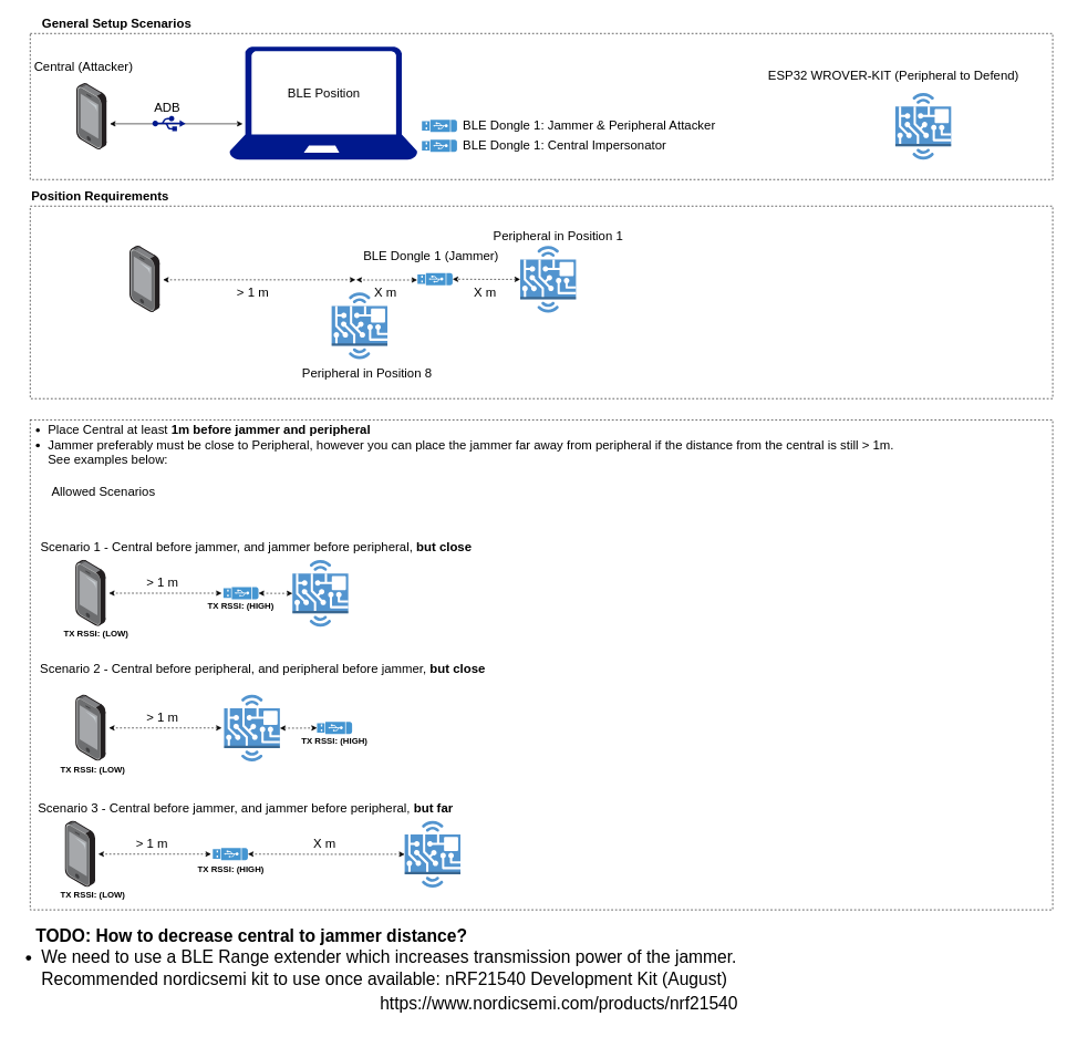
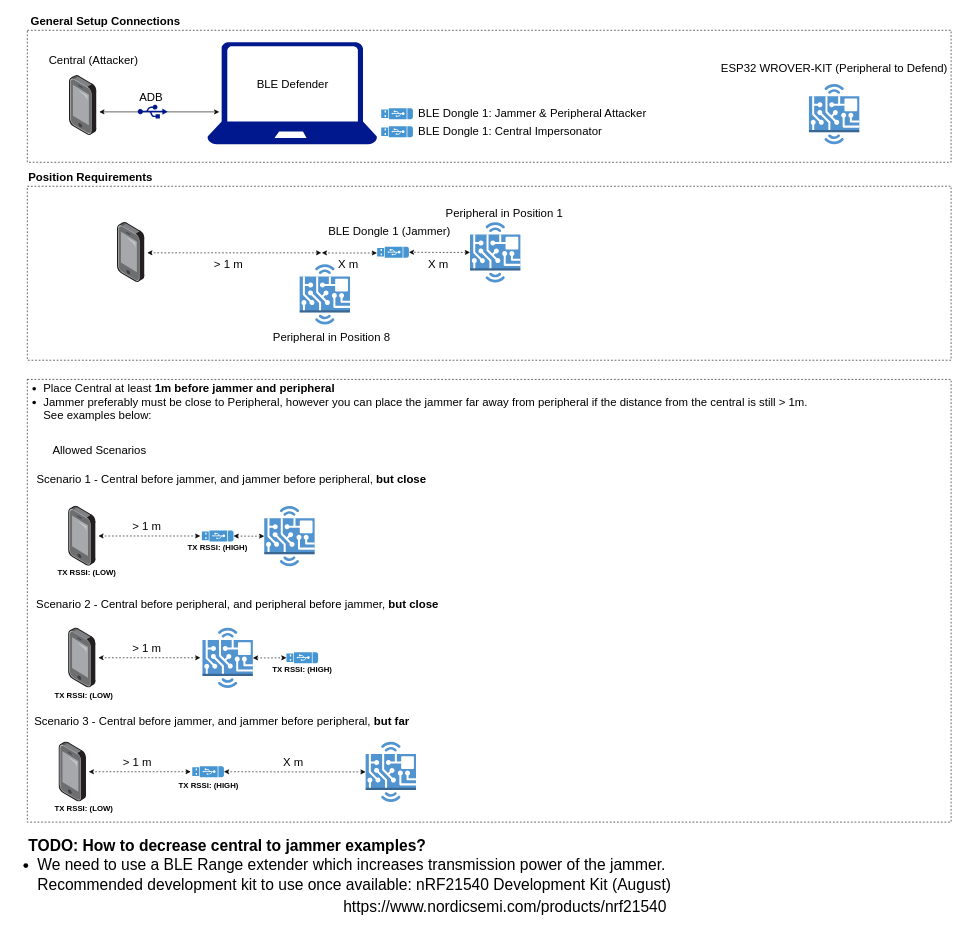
  <mxCell id="0" />
  <mxCell id="1" parent="0" />
  <mxCell id="2" value="" style="whiteSpace=wrap;html=1;fontSize=19;align=left;fillColor=none;dashed=1;connectable=0;" vertex="1" parent="1"><mxGeometry x="45" y="632" width="1540" height="738" as="geometry" /></mxCell>
  <mxCell id="3" value="" style="whiteSpace=wrap;html=1;fontSize=19;align=left;fillColor=none;dashed=1;connectable=0;" vertex="1" parent="1"><mxGeometry x="45" y="310" width="1540" height="290" as="geometry" /></mxCell>
  <mxCell id="4" value="" style="whiteSpace=wrap;html=1;fontSize=19;align=left;fillColor=none;dashed=1;" vertex="1" parent="1"><mxGeometry x="45" y="50" width="1540" height="220" as="geometry" /></mxCell>
  <mxCell id="5" value="" style="aspect=fixed;pointerEvents=1;shadow=0;dashed=0;html=1;strokeColor=none;labelPosition=center;verticalLabelPosition=bottom;verticalAlign=top;align=center;fillColor=#00188D;shape=mxgraph.azure.laptop" vertex="1" parent="1"><mxGeometry x="345" y="70" width="283.33" height="170" as="geometry" /></mxCell>
- <mxCell id="6" value="BLE Position" style="text;html=1;align=center;verticalAlign=middle;resizable=0;points=[];autosize=1;strokeColor=none;fontSize=19;" vertex="1" parent="1"><mxGeometry x="421.66" y="125" width="130" height="30" as="geometry" /></mxCell>
+ <mxCell id="6" value="BLE Defender" style="text;html=1;align=center;verticalAlign=middle;resizable=0;points=[];autosize=1;strokeColor=none;fontSize=19;" vertex="1" parent="1"><mxGeometry x="421.66" y="125" width="130" height="30" as="geometry" /></mxCell>
  <mxCell id="7" value="" style="pointerEvents=1;shadow=0;dashed=0;html=1;strokeColor=none;fillColor=#4495D1;labelPosition=center;verticalLabelPosition=bottom;verticalAlign=top;align=center;outlineConnect=0;shape=mxgraph.veeam.usb;fontSize=19;rotation=-180;" vertex="1" parent="1"><mxGeometry x="635" y="210" width="52.8" height="18.4" as="geometry" /></mxCell>
  <mxCell id="8" value="" style="pointerEvents=1;shadow=0;dashed=0;html=1;strokeColor=none;fillColor=#4495D1;labelPosition=center;verticalLabelPosition=bottom;verticalAlign=top;align=center;outlineConnect=0;shape=mxgraph.veeam.usb;fontSize=19;rotation=-180;" vertex="1" parent="1"><mxGeometry x="635" y="180" width="52.8" height="18.4" as="geometry" /></mxCell>
  <mxCell id="9" value="BLE Dongle 1: Jammer &amp;amp; Peripheral Attacker" style="text;html=1;align=left;verticalAlign=middle;resizable=0;points=[];autosize=1;strokeColor=none;fontSize=19;" vertex="1" parent="1"><mxGeometry x="695" y="174.4" width="440" height="30" as="geometry" /></mxCell>
  <mxCell id="10" value="BLE Dongle 1: Central Impersonator" style="text;html=1;align=left;verticalAlign=middle;resizable=0;points=[];autosize=1;strokeColor=none;fontSize=19;" vertex="1" parent="1"><mxGeometry x="695" y="204.2" width="320" height="30" as="geometry" /></mxCell>
  <mxCell id="11" value="" style="points=[];aspect=fixed;html=1;align=center;shadow=0;dashed=0;image;image=img/lib/allied_telesis/computer_and_terminals/Smartphone.svg;fontSize=19;" vertex="1" parent="1"><mxGeometry x="115" y="125" width="45.83" height="100" as="geometry" /></mxCell>
- <mxCell id="12" value="Central (Attacker)" style="text;html=1;align=center;verticalAlign=middle;resizable=0;points=[];autosize=1;strokeColor=none;fontSize=19;" vertex="1" parent="1"><mxGeometry x="45" y="85" width="160" height="30" as="geometry" /></mxCell>
+ <mxCell id="12" value="Central (Attacker)" style="text;html=1;align=center;verticalAlign=middle;resizable=0;points=[];autosize=1;strokeColor=none;fontSize=19;" vertex="1" parent="1"><mxGeometry x="75" y="85" width="160" height="30" as="geometry" /></mxCell>
  <mxCell id="13" style="edgeStyle=orthogonalEdgeStyle;rounded=0;orthogonalLoop=1;jettySize=auto;html=1;fontSize=19;startArrow=classic;startFill=1;" edge="1" parent="1"><mxGeometry relative="1" as="geometry"><mxPoint x="165" y="186" as="targetPoint" /><mxPoint x="365" y="186" as="sourcePoint" /></mxGeometry></mxCell>
  <mxCell id="14" value="" style="aspect=fixed;pointerEvents=1;shadow=0;dashed=0;html=1;strokeColor=none;labelPosition=center;verticalLabelPosition=bottom;verticalAlign=top;align=center;fillColor=#00188D;shape=mxgraph.mscae.enterprise.usb;fontSize=19;" vertex="1" parent="1"><mxGeometry x="229" y="174" width="50" height="23" as="geometry" /></mxCell>
  <mxCell id="15" value="" style="outlineConnect=0;dashed=0;verticalLabelPosition=bottom;verticalAlign=top;align=center;html=1;shape=mxgraph.aws3.hardware_board;fillColor=#5294CF;gradientColor=none;fontSize=19;" vertex="1" parent="1"><mxGeometry x="1348" y="139.5" width="84" height="100.5" as="geometry" /></mxCell>
- <mxCell id="16" value="ESP32 WROVER-KIT (Peripheral to Defend)" style="text;html=1;align=center;verticalAlign=middle;resizable=0;points=[];autosize=1;strokeColor=none;fontSize=19;" vertex="1" parent="1"><mxGeometry x="1150" y="99.25" width="390" height="30" as="geometry" /></mxCell>
- <mxCell id="17" value="General Setup Scenarios" style="text;html=1;align=center;verticalAlign=middle;resizable=0;points=[];autosize=1;strokeColor=none;fontSize=19;fontStyle=1" vertex="1" parent="1"><mxGeometry x="45" y="20" width="260" height="30" as="geometry" /></mxCell>
+ <mxCell id="16" value="ESP32 WROVER-KIT (Peripheral to Defend)" style="text;html=1;align=center;verticalAlign=middle;resizable=0;points=[];autosize=1;strokeColor=none;fontSize=19;" vertex="1" parent="1"><mxGeometry x="1195" y="99.25" width="390" height="30" as="geometry" /></mxCell>
+ <mxCell id="17" value="General Setup Connections" style="text;html=1;align=center;verticalAlign=middle;resizable=0;points=[];autosize=1;strokeColor=none;fontSize=19;fontStyle=1" vertex="1" parent="1"><mxGeometry x="45" y="20" width="260" height="30" as="geometry" /></mxCell>
  <mxCell id="18" value="ADB" style="text;html=1;align=center;verticalAlign=middle;resizable=0;points=[];autosize=1;strokeColor=none;fontSize=19;" vertex="1" parent="1"><mxGeometry x="226" y="148" width="50" height="30" as="geometry" /></mxCell>
  <mxCell id="19" value="&lt;span style=&quot;&quot;&gt;Position Requirements&lt;/span&gt;" style="text;html=1;align=left;verticalAlign=middle;resizable=0;points=[];autosize=1;strokeColor=none;fontSize=19;fontStyle=1" vertex="1" parent="1"><mxGeometry x="45" y="280" width="220" height="30" as="geometry" /></mxCell>
  <mxCell id="20" value="" style="pointerEvents=1;shadow=0;dashed=0;html=1;strokeColor=none;fillColor=#4495D1;labelPosition=center;verticalLabelPosition=bottom;verticalAlign=top;align=center;outlineConnect=0;shape=mxgraph.veeam.usb;fontSize=19;rotation=-180;" vertex="1" parent="1"><mxGeometry x="628.33" y="410.8" width="52.8" height="18.4" as="geometry" /></mxCell>
  <mxCell id="21" value="BLE Dongle 1 (Jammer)" style="text;html=1;align=left;verticalAlign=middle;resizable=0;points=[];autosize=1;strokeColor=none;fontSize=19;" vertex="1" parent="1"><mxGeometry x="544.73" y="370" width="220" height="30" as="geometry" /></mxCell>
  <mxCell id="22" style="edgeStyle=orthogonalEdgeStyle;rounded=0;orthogonalLoop=1;jettySize=auto;html=1;exitX=0;exitY=0.5;exitDx=0;exitDy=0;exitPerimeter=0;fontSize=19;startArrow=classic;startFill=1;dashed=1;" edge="1" parent="1" source="23" target="20"><mxGeometry relative="1" as="geometry" /></mxCell>
  <mxCell id="23" value="" style="outlineConnect=0;dashed=0;verticalLabelPosition=bottom;verticalAlign=top;align=center;html=1;shape=mxgraph.aws3.hardware_board;fillColor=#5294CF;gradientColor=none;fontSize=19;" vertex="1" parent="1"><mxGeometry x="783" y="370" width="84" height="100.5" as="geometry" /></mxCell>
  <mxCell id="24" value="Peripheral in Position 1" style="text;html=1;align=center;verticalAlign=middle;resizable=0;points=[];autosize=1;strokeColor=none;fontSize=19;" vertex="1" parent="1"><mxGeometry x="735" y="340" width="210" height="30" as="geometry" /></mxCell>
  <mxCell id="25" value="X m" style="text;html=1;align=center;verticalAlign=middle;resizable=0;points=[];autosize=1;strokeColor=none;fontSize=19;" vertex="1" parent="1"><mxGeometry x="704.73" y="424.5" width="50" height="30" as="geometry" /></mxCell>
  <mxCell id="26" style="edgeStyle=orthogonalEdgeStyle;rounded=0;orthogonalLoop=1;jettySize=auto;html=1;fontSize=19;startArrow=classic;startFill=1;dashed=1;" edge="1" parent="1"><mxGeometry relative="1" as="geometry"><mxPoint x="535" y="421" as="sourcePoint" /><mxPoint x="245" y="421" as="targetPoint" /><Array as="points"><mxPoint x="335" y="421" /><mxPoint x="335" y="421" /></Array></mxGeometry></mxCell>
  <mxCell id="27" value="" style="points=[];aspect=fixed;html=1;align=center;shadow=0;dashed=0;image;image=img/lib/allied_telesis/computer_and_terminals/Smartphone.svg;fontSize=19;" vertex="1" parent="1"><mxGeometry x="195" y="370" width="45.83" height="100" as="geometry" /></mxCell>
  <mxCell id="28" style="edgeStyle=orthogonalEdgeStyle;rounded=0;orthogonalLoop=1;jettySize=auto;html=1;exitX=0;exitY=0.5;exitDx=0;exitDy=0;exitPerimeter=0;fontSize=19;startArrow=classic;startFill=1;dashed=1;" edge="1" parent="1"><mxGeometry relative="1" as="geometry"><mxPoint x="627.93" y="421.25" as="sourcePoint" /><mxPoint x="536" y="421" as="targetPoint" /><Array as="points"><mxPoint x="556" y="421" /><mxPoint x="556" y="421" /></Array></mxGeometry></mxCell>
  <mxCell id="29" value="" style="outlineConnect=0;dashed=0;verticalLabelPosition=bottom;verticalAlign=top;align=center;html=1;shape=mxgraph.aws3.hardware_board;fillColor=#5294CF;gradientColor=none;fontSize=19;" vertex="1" parent="1"><mxGeometry x="499" y="440" width="84" height="100.5" as="geometry" /></mxCell>
  <mxCell id="30" value="X m" style="text;html=1;align=center;verticalAlign=middle;resizable=0;points=[];autosize=1;strokeColor=none;fontSize=19;" vertex="1" parent="1"><mxGeometry x="555" y="424.5" width="50" height="30" as="geometry" /></mxCell>
  <mxCell id="31" value="Peripheral in Position 8" style="text;html=1;align=center;verticalAlign=middle;resizable=0;points=[];autosize=1;strokeColor=none;fontSize=19;" vertex="1" parent="1"><mxGeometry x="447" y="548" width="210" height="30" as="geometry" /></mxCell>
  <mxCell id="32" value="&amp;gt; 1 m" style="text;html=1;align=center;verticalAlign=middle;resizable=0;points=[];autosize=1;strokeColor=none;fontSize=19;" vertex="1" parent="1"><mxGeometry x="350" y="424.5" width="60" height="30" as="geometry" /></mxCell>
  <mxCell id="33" value="&lt;ul&gt;&lt;li&gt;Place Central at least &lt;b&gt;1m before jammer and peripheral&lt;/b&gt;&lt;/li&gt;&lt;li&gt;Jammer preferably must be close to Peripheral, however you can place the jammer far away from peripheral if the distance from the central is still &amp;gt; 1m.&lt;br&gt;See examples below:&lt;/li&gt;&lt;/ul&gt;" style="text;html=1;align=left;verticalAlign=middle;resizable=0;points=[];autosize=1;strokeColor=none;fontSize=19;" vertex="1" parent="1"><mxGeometry x="30" y="615" width="1330" height="110" as="geometry" /></mxCell>
  <mxCell id="34" value="" style="pointerEvents=1;shadow=0;dashed=0;html=1;strokeColor=none;fillColor=#4495D1;labelPosition=center;verticalLabelPosition=bottom;verticalAlign=top;align=center;outlineConnect=0;shape=mxgraph.veeam.usb;fontSize=19;rotation=-180;" vertex="1" parent="1"><mxGeometry x="336" y="883.8" width="52.8" height="18.4" as="geometry" /></mxCell>
  <mxCell id="35" style="edgeStyle=orthogonalEdgeStyle;rounded=0;orthogonalLoop=1;jettySize=auto;html=1;exitX=0;exitY=0.5;exitDx=0;exitDy=0;exitPerimeter=0;dashed=1;fontSize=19;startArrow=classic;startFill=1;" edge="1" parent="1" source="36" target="34"><mxGeometry relative="1" as="geometry" /></mxCell>
  <mxCell id="36" value="" style="outlineConnect=0;dashed=0;verticalLabelPosition=bottom;verticalAlign=top;align=center;html=1;shape=mxgraph.aws3.hardware_board;fillColor=#5294CF;gradientColor=none;fontSize=19;" vertex="1" parent="1"><mxGeometry x="440" y="843" width="84" height="100.5" as="geometry" /></mxCell>
- <mxCell id="37" value="Allowed Scenarios" style="text;html=1;align=center;verticalAlign=middle;resizable=0;points=[];autosize=1;strokeColor=none;fontSize=19;" vertex="1" parent="1"><mxGeometry x="70" y="725" width="170" height="30" as="geometry" /></mxCell>
+ <mxCell id="37" value="Allowed Scenarios" style="text;html=1;align=center;verticalAlign=middle;resizable=0;points=[];autosize=1;strokeColor=none;fontSize=19;" vertex="1" parent="1"><mxGeometry x="80" y="735" width="170" height="30" as="geometry" /></mxCell>
  <mxCell id="38" value="" style="points=[];aspect=fixed;html=1;align=center;shadow=0;dashed=0;image;image=img/lib/allied_telesis/computer_and_terminals/Smartphone.svg;fontSize=19;" vertex="1" parent="1"><mxGeometry x="113.5" y="843" width="45.83" height="100" as="geometry" /></mxCell>
  <mxCell id="39" style="edgeStyle=orthogonalEdgeStyle;rounded=0;orthogonalLoop=1;jettySize=auto;html=1;fontSize=19;startArrow=classic;startFill=1;dashed=1;" edge="1" parent="1"><mxGeometry relative="1" as="geometry"><mxPoint x="333.5" y="893" as="sourcePoint" /><mxPoint x="163.5" y="893" as="targetPoint" /><Array as="points"><mxPoint x="240" y="892.5" /><mxPoint x="240" y="892.5" /></Array></mxGeometry></mxCell>
  <mxCell id="40" value="&amp;gt; 1 m" style="text;html=1;align=center;verticalAlign=middle;resizable=0;points=[];autosize=1;strokeColor=none;fontSize=19;" vertex="1" parent="1"><mxGeometry x="213.5" y="863" width="60" height="30" as="geometry" /></mxCell>
- <mxCell id="41" value="Scenario 1 - Central before jammer, and jammer before peripheral, &lt;b&gt;but close&lt;/b&gt;" style="text;html=1;align=center;verticalAlign=middle;resizable=0;points=[];autosize=1;strokeColor=none;fontSize=19;" vertex="1" parent="1"><mxGeometry x="50" y="810" width="670" height="30" as="geometry" /></mxCell>
+ <mxCell id="41" value="Scenario 1 - Central before jammer, and jammer before peripheral, &lt;b&gt;but close&lt;/b&gt;" style="text;html=1;align=center;verticalAlign=middle;resizable=0;points=[];autosize=1;strokeColor=none;fontSize=19;" vertex="1" parent="1"><mxGeometry x="50" y="785" width="670" height="30" as="geometry" /></mxCell>
  <mxCell id="42" value="" style="pointerEvents=1;shadow=0;dashed=0;html=1;strokeColor=none;fillColor=#4495D1;labelPosition=center;verticalLabelPosition=bottom;verticalAlign=top;align=center;outlineConnect=0;shape=mxgraph.veeam.usb;fontSize=19;rotation=-180;" vertex="1" parent="1"><mxGeometry x="477" y="1086.8" width="52.8" height="18.4" as="geometry" /></mxCell>
  <mxCell id="43" style="edgeStyle=orthogonalEdgeStyle;rounded=0;orthogonalLoop=1;jettySize=auto;html=1;exitX=1;exitY=0.5;exitDx=0;exitDy=0;exitPerimeter=0;dashed=1;fontSize=19;startArrow=classic;startFill=1;" edge="1" parent="1" source="44" target="42"><mxGeometry relative="1" as="geometry" /></mxCell>
  <mxCell id="44" value="" style="outlineConnect=0;dashed=0;verticalLabelPosition=bottom;verticalAlign=top;align=center;html=1;shape=mxgraph.aws3.hardware_board;fillColor=#5294CF;gradientColor=none;fontSize=19;" vertex="1" parent="1"><mxGeometry x="337" y="1046" width="84" height="100.5" as="geometry" /></mxCell>
  <mxCell id="45" value="" style="points=[];aspect=fixed;html=1;align=center;shadow=0;dashed=0;image;image=img/lib/allied_telesis/computer_and_terminals/Smartphone.svg;fontSize=19;" vertex="1" parent="1"><mxGeometry x="113.5" y="1046" width="45.83" height="100" as="geometry" /></mxCell>
  <mxCell id="46" style="edgeStyle=orthogonalEdgeStyle;rounded=0;orthogonalLoop=1;jettySize=auto;html=1;fontSize=19;startArrow=classic;startFill=1;dashed=1;" edge="1" parent="1"><mxGeometry relative="1" as="geometry"><mxPoint x="333.5" y="1096" as="sourcePoint" /><mxPoint x="163.5" y="1096" as="targetPoint" /><Array as="points"><mxPoint x="240" y="1095.5" /><mxPoint x="240" y="1095.5" /></Array></mxGeometry></mxCell>
  <mxCell id="47" value="&amp;gt; 1 m" style="text;html=1;align=center;verticalAlign=middle;resizable=0;points=[];autosize=1;strokeColor=none;fontSize=19;" vertex="1" parent="1"><mxGeometry x="213.5" y="1066" width="60" height="30" as="geometry" /></mxCell>
  <mxCell id="48" value="Scenario 2 - Central before peripheral, and peripheral before jammer, &lt;b&gt;but close&lt;/b&gt;" style="text;html=1;align=center;verticalAlign=middle;resizable=0;points=[];autosize=1;strokeColor=none;fontSize=19;" vertex="1" parent="1"><mxGeometry x="50" y="993" width="690" height="30" as="geometry" /></mxCell>
  <mxCell id="49" value="" style="pointerEvents=1;shadow=0;dashed=0;html=1;strokeColor=none;fillColor=#4495D1;labelPosition=center;verticalLabelPosition=bottom;verticalAlign=top;align=center;outlineConnect=0;shape=mxgraph.veeam.usb;fontSize=19;rotation=-180;" vertex="1" parent="1"><mxGeometry x="320" y="1276.8" width="52.8" height="18.4" as="geometry" /></mxCell>
  <mxCell id="50" style="edgeStyle=orthogonalEdgeStyle;rounded=0;orthogonalLoop=1;jettySize=auto;html=1;exitX=0;exitY=0.5;exitDx=0;exitDy=0;exitPerimeter=0;dashed=1;fontSize=19;startArrow=classic;startFill=1;" edge="1" parent="1" source="51" target="49"><mxGeometry relative="1" as="geometry" /></mxCell>
  <mxCell id="51" value="" style="outlineConnect=0;dashed=0;verticalLabelPosition=bottom;verticalAlign=top;align=center;html=1;shape=mxgraph.aws3.hardware_board;fillColor=#5294CF;gradientColor=none;fontSize=19;" vertex="1" parent="1"><mxGeometry x="609" y="1236" width="84" height="100.5" as="geometry" /></mxCell>
  <mxCell id="52" value="" style="points=[];aspect=fixed;html=1;align=center;shadow=0;dashed=0;image;image=img/lib/allied_telesis/computer_and_terminals/Smartphone.svg;fontSize=19;" vertex="1" parent="1"><mxGeometry x="97.5" y="1236" width="45.83" height="100" as="geometry" /></mxCell>
  <mxCell id="53" style="edgeStyle=orthogonalEdgeStyle;rounded=0;orthogonalLoop=1;jettySize=auto;html=1;fontSize=19;startArrow=classic;startFill=1;dashed=1;" edge="1" parent="1"><mxGeometry relative="1" as="geometry"><mxPoint x="317.5" y="1286" as="sourcePoint" /><mxPoint x="147.5" y="1286" as="targetPoint" /><Array as="points"><mxPoint x="224" y="1285.5" /><mxPoint x="224" y="1285.5" /></Array></mxGeometry></mxCell>
  <mxCell id="54" value="&amp;gt; 1 m" style="text;html=1;align=center;verticalAlign=middle;resizable=0;points=[];autosize=1;strokeColor=none;fontSize=19;" vertex="1" parent="1"><mxGeometry x="197.5" y="1256" width="60" height="30" as="geometry" /></mxCell>
- <mxCell id="55" value="Scenario 3 - Central before jammer, and jammer before peripheral, &lt;b&gt;but far&lt;/b&gt;" style="text;html=1;align=center;verticalAlign=middle;resizable=0;points=[];autosize=1;strokeColor=none;fontSize=19;" vertex="1" parent="1"><mxGeometry x="49" y="1203" width="640" height="30" as="geometry" /></mxCell>
+ <mxCell id="55" value="Scenario 3 - Central before jammer, and jammer before peripheral, &lt;b&gt;but far&lt;/b&gt;" style="text;html=1;align=center;verticalAlign=middle;resizable=0;points=[];autosize=1;strokeColor=none;fontSize=19;" vertex="1" parent="1"><mxGeometry x="49" y="1188" width="640" height="30" as="geometry" /></mxCell>
  <mxCell id="56" value="X m" style="text;html=1;align=center;verticalAlign=middle;resizable=0;points=[];autosize=1;strokeColor=none;fontSize=19;" vertex="1" parent="1"><mxGeometry x="463" y="1256" width="50" height="30" as="geometry" /></mxCell>
  <mxCell id="57" value="TX RSSI: (LOW)" style="text;html=1;align=center;verticalAlign=middle;resizable=0;points=[];autosize=1;strokeColor=none;fontSize=13;fontStyle=1" vertex="1" parent="1"><mxGeometry x="88.5" y="943.5" width="110" height="20" as="geometry" /></mxCell>
  <mxCell id="58" value="TX RSSI: (HIGH)" style="text;html=1;align=center;verticalAlign=middle;resizable=0;points=[];autosize=1;strokeColor=none;fontSize=13;fontStyle=1" vertex="1" parent="1"><mxGeometry x="302" y="902" width="120" height="20" as="geometry" /></mxCell>
  <mxCell id="59" value="TX RSSI: (LOW)" style="text;html=1;align=center;verticalAlign=middle;resizable=0;points=[];autosize=1;strokeColor=none;fontSize=13;fontStyle=1" vertex="1" parent="1"><mxGeometry x="83.5" y="1148.7" width="110" height="20" as="geometry" /></mxCell>
  <mxCell id="60" value="TX RSSI: (HIGH)" style="text;html=1;align=center;verticalAlign=middle;resizable=0;points=[];autosize=1;strokeColor=none;fontSize=13;fontStyle=1" vertex="1" parent="1"><mxGeometry x="443.4" y="1105.2" width="120" height="20" as="geometry" /></mxCell>
  <mxCell id="61" value="TX RSSI: (LOW)" style="text;html=1;align=center;verticalAlign=middle;resizable=0;points=[];autosize=1;strokeColor=none;fontSize=13;fontStyle=1" vertex="1" parent="1"><mxGeometry x="84.25" y="1336.7" width="110" height="20" as="geometry" /></mxCell>
  <mxCell id="62" value="TX RSSI: (HIGH)" style="text;html=1;align=center;verticalAlign=middle;resizable=0;points=[];autosize=1;strokeColor=none;fontSize=13;fontStyle=1" vertex="1" parent="1"><mxGeometry x="287.4" y="1298.2" width="120" height="20" as="geometry" /></mxCell>
- <mxCell id="63" value="TODO: How to decrease central to jammer distance?" style="text;html=1;align=center;verticalAlign=middle;resizable=0;points=[];autosize=1;strokeColor=none;fontSize=26;fontStyle=1" vertex="1" parent="1"><mxGeometry x="43" y="1390" width="670" height="40" as="geometry" /></mxCell>
- <mxCell id="64" value="&lt;ul style=&quot;font-size: 26px&quot;&gt;&lt;li style=&quot;font-size: 26px&quot;&gt;We need to use a BLE Range extender which increases transmission power of the jammer.&lt;br&gt;Recommended nordicsemi kit to use once available: nRF21540 Development Kit (August)&lt;/li&gt;&lt;/ul&gt;" style="text;html=1;align=left;verticalAlign=middle;resizable=0;points=[];autosize=1;strokeColor=none;fontSize=26;" vertex="1" parent="1"><mxGeometry x="20" y="1398" width="1110" height="120" as="geometry" /></mxCell>
+ <mxCell id="63" value="TODO: How to decrease central to jammer examples?" style="text;html=1;align=center;verticalAlign=middle;resizable=0;points=[];autosize=1;strokeColor=none;fontSize=26;fontStyle=1" vertex="1" parent="1"><mxGeometry x="43" y="1390" width="670" height="40" as="geometry" /></mxCell>
+ <mxCell id="64" value="&lt;ul style=&quot;font-size: 26px&quot;&gt;&lt;li style=&quot;font-size: 26px&quot;&gt;We need to use a BLE Range extender which increases transmission power of the jammer.&lt;br&gt;Recommended development kit to use once available: nRF21540 Development Kit (August)&lt;/li&gt;&lt;/ul&gt;" style="text;html=1;align=left;verticalAlign=middle;resizable=0;points=[];autosize=1;strokeColor=none;fontSize=26;" vertex="1" parent="1"><mxGeometry x="20" y="1398" width="1110" height="120" as="geometry" /></mxCell>
  <mxCell id="65" value="https://www.nordicsemi.com/products/nrf21540" style="text;whiteSpace=wrap;html=1;fontSize=26;" vertex="1" parent="1"><mxGeometry x="570" y="1490" width="550" height="50" as="geometry" /></mxCell>
